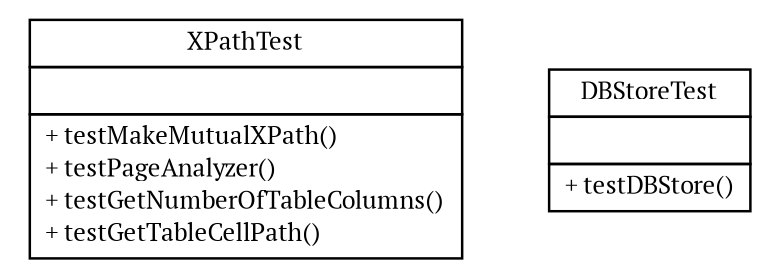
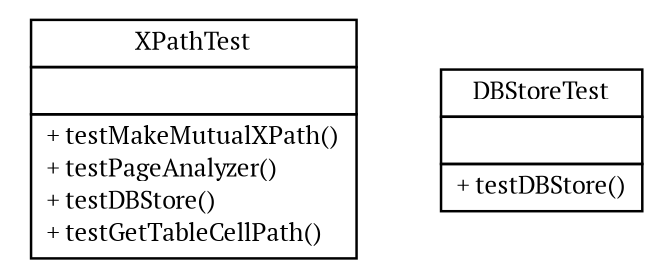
  digraph {
    nodesep=0.25
    ranksep=0.5
    fontname="PT Serif"
    node [fontcolor=black fontname="PT Serif" fontsize=10.0 shape=plaintext]
-   n1 [label=<<table title="tud.iir.helper.test.XPathTest" border="0" cellborder="1" cellspacing="0" cellpadding="2" port="p" href="./XPathTest.html"> 		<tr><td><table border="0" cellspacing="0" cellpadding="1"> <tr><td align="center" balign="center"> XPathTest </td></tr> 		</table></td></tr> 		<tr><td><table border="0" cellspacing="0" cellpadding="1"> <tr><td align="left" balign="left">  </td></tr> 		</table></td></tr> 		<tr><td><table border="0" cellspacing="0" cellpadding="1"> <tr><td align="left" balign="left"> + testMakeMutualXPath() </td></tr> <tr><td align="left" balign="left"> + testPageAnalyzer() </td></tr> <tr><td align="left" balign="left"> + testGetNumberOfTableColumns() </td></tr> <tr><td align="left" balign="left"> + testGetTableCellPath() </td></tr> 		</table></td></tr> 		</table>>]
+   n1 [label=<<table title="tud.iir.helper.test.XPathTest" border="0" cellborder="1" cellspacing="0" cellpadding="2" port="p" href="./XPathTest.html"> 		<tr><td><table border="0" cellspacing="0" cellpadding="1"> <tr><td align="center" balign="center"> XPathTest </td></tr> 		</table></td></tr> 		<tr><td><table border="0" cellspacing="0" cellpadding="1"> <tr><td align="left" balign="left">  </td></tr> 		</table></td></tr> 		<tr><td><table border="0" cellspacing="0" cellpadding="1"> <tr><td align="left" balign="left"> + testMakeMutualXPath() </td></tr> <tr><td align="left" balign="left"> + testPageAnalyzer() </td></tr> <tr><td align="left" balign="left"> + testDBStore() </td></tr> <tr><td align="left" balign="left"> + testGetTableCellPath() </td></tr> 		</table></td></tr> 		</table>>]
    n2 [label=<<table title="tud.iir.helper.test.DBStoreTest" border="0" cellborder="1" cellspacing="0" cellpadding="2" port="p" href="./DBStoreTest.html"> 		<tr><td><table border="0" cellspacing="0" cellpadding="1"> <tr><td align="center" balign="center"> DBStoreTest </td></tr> 		</table></td></tr> 		<tr><td><table border="0" cellspacing="0" cellpadding="1"> <tr><td align="left" balign="left">  </td></tr> 		</table></td></tr> 		<tr><td><table border="0" cellspacing="0" cellpadding="1"> <tr><td align="left" balign="left"> + testDBStore() </td></tr> 		</table></td></tr> 		</table>>]
  }
